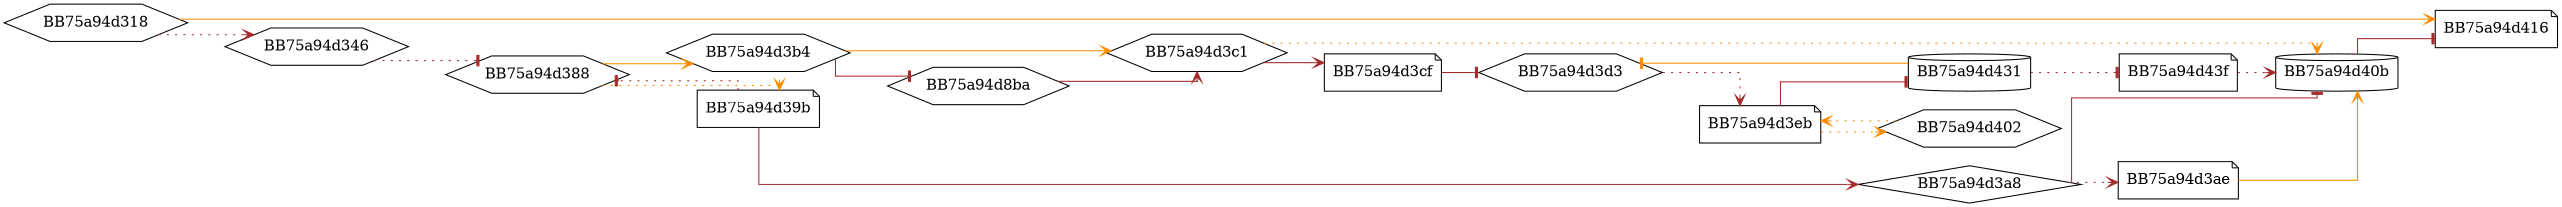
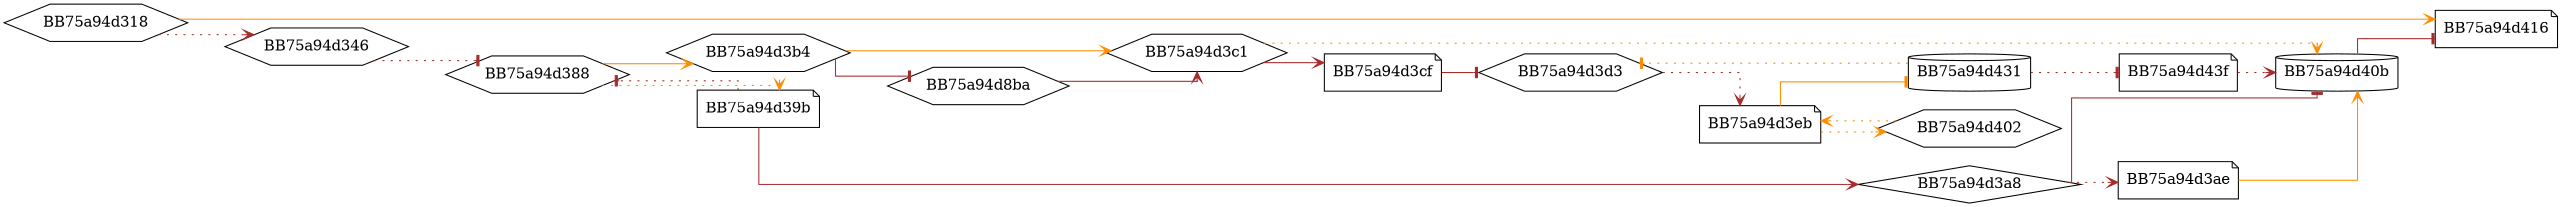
  digraph {
    rankdir=LR
    splines=ortho
    node [shape=hexagon]
    edge [arrowhead=vee color=brown style=solid]
    BB75a94d416 [shape=note]
    BB75a94d318
    BB75a94d346
    BB75a94d388
    BB75a94d3b4
    BB75a94d39b [shape=note]
    BB75a94d3c1
    n8 [label=BB75a94d8ba]
    BB75a94d3a8 [shape=diamond]
    BB75a94d40b [shape=cylinder]
    BB75a94d3cf [shape=note]
    BB75a94d3ae [shape=note]
    BB75a94d3d3
    BB75a94d3eb [shape=note]
    BB75a94d431 [shape=cylinder]
    BB75a94d402
    BB75a94d43f [shape=note]
    BB75a94d318 -> BB75a94d416 [color=darkorange]
    BB75a94d318 -> BB75a94d346 [style=dotted]
    BB75a94d346 -> BB75a94d388 [arrowhead=tee style=dotted]
    BB75a94d388 -> BB75a94d3b4 [color=darkorange]
    BB75a94d388 -> BB75a94d39b [color=darkorange style=dotted]
    BB75a94d3b4 -> BB75a94d3c1 [color=darkorange]
    BB75a94d3b4 -> n8 [arrowhead=tee]
    BB75a94d39b -> BB75a94d388 [arrowhead=tee style=dotted]
    BB75a94d39b -> BB75a94d3a8
    BB75a94d3c1 -> BB75a94d40b [color=darkorange style=dotted]
    BB75a94d3c1 -> BB75a94d3cf
    n8 -> BB75a94d3c1
    BB75a94d3a8 -> BB75a94d40b [arrowhead=tee]
    BB75a94d3a8 -> BB75a94d3ae [style=dotted]
    BB75a94d40b -> BB75a94d416 [arrowhead=tee]
    BB75a94d3cf -> BB75a94d3d3 [arrowhead=tee]
    BB75a94d3ae -> BB75a94d40b [color=darkorange]
    BB75a94d3d3 -> BB75a94d3eb [style=dotted]
-   BB75a94d3eb -> BB75a94d431 [arrowhead=tee]
+   BB75a94d3eb -> BB75a94d431 [arrowhead=tee color=darkorange]
    BB75a94d3eb -> BB75a94d402 [color=darkorange style=dotted]
-   BB75a94d431 -> BB75a94d3d3 [arrowhead=tee color=darkorange]
+   BB75a94d431 -> BB75a94d3d3 [arrowhead=tee color=darkorange style=dotted]
    BB75a94d431 -> BB75a94d43f [arrowhead=tee style=dotted]
    BB75a94d402 -> BB75a94d3eb [color=darkorange style=dotted]
    BB75a94d43f -> BB75a94d40b [style=dotted]
  }
